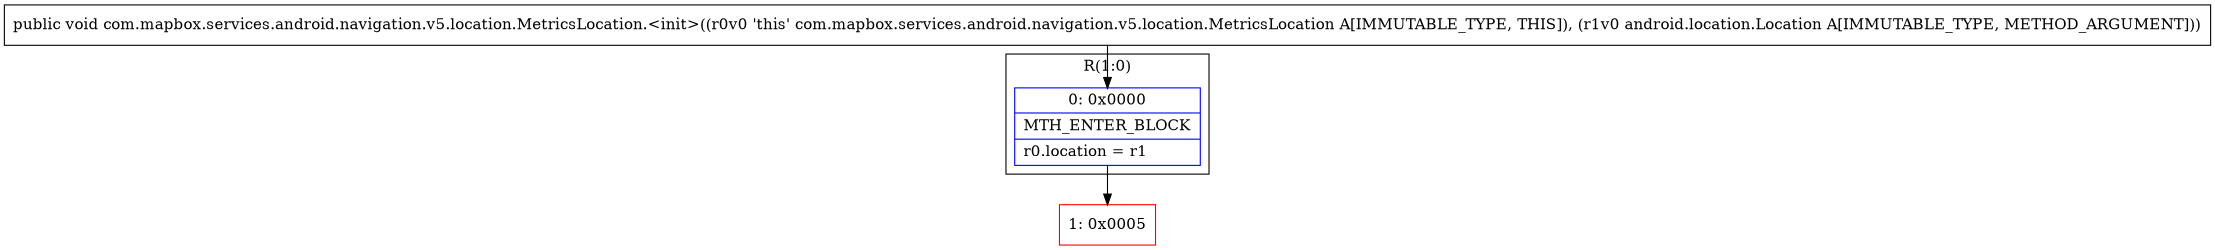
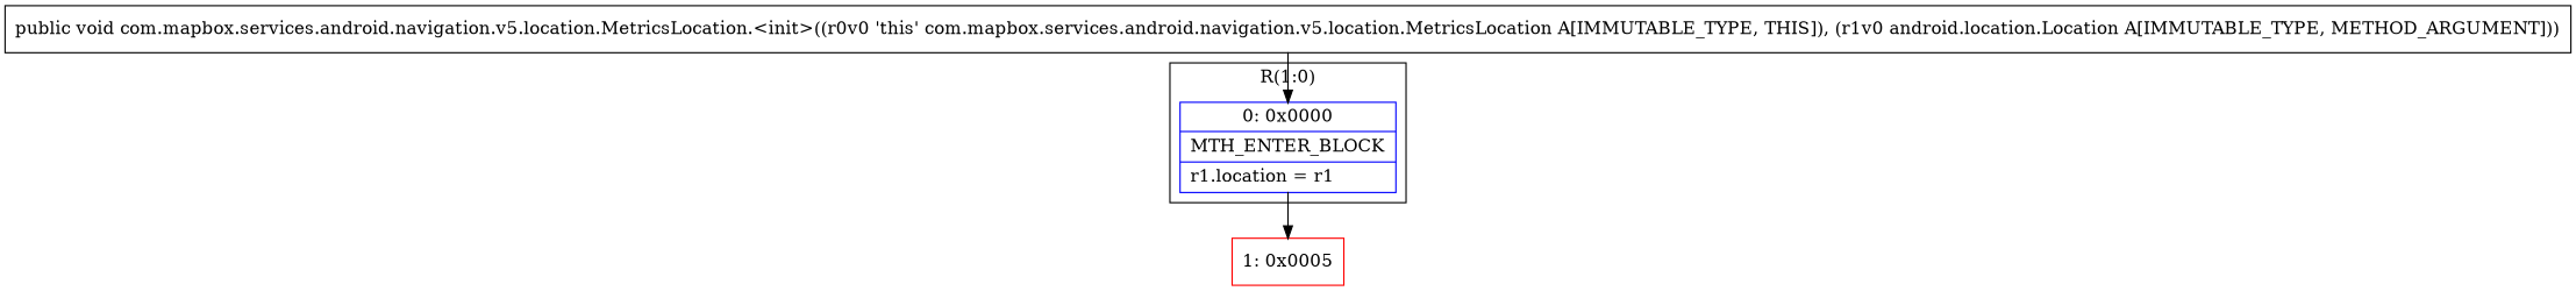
  digraph {
    node [shape=record]
-   n1 [color=blue label="{0\:\ 0x0000|MTH_ENTER_BLOCK\l|r0.location = r1\l}"]
+   n1 [color=blue label="{0\:\ 0x0000|MTH_ENTER_BLOCK\l|r1.location = r1\l}"]
    n2 [color=red label="{1\:\ 0x0005}"]
    n3 [label="{public void com.mapbox.services.android.navigation.v5.location.MetricsLocation.\<init\>((r0v0 'this' com.mapbox.services.android.navigation.v5.location.MetricsLocation A[IMMUTABLE_TYPE, THIS]), (r1v0 android.location.Location A[IMMUTABLE_TYPE, METHOD_ARGUMENT])) }"]
    subgraph cluster_1 {
      label="R(1:0)"
      n1
    }
    n1 -> n2
    n3 -> n1
  }
